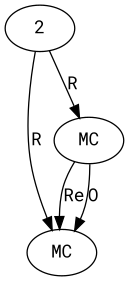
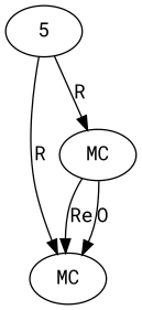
  digraph {
    fontname="Roboto Mono"
    node [t=QuotedTokenizer fontname="Roboto Mono"]
    edge [fontname="Roboto Mono"]
    n1 [l=45 label=MC s="nextToken()"]
-   2 [n=qt]
+   2 [n=qt label=5]
    n3 [l=36 label=MC s="getSeparator()"]
    2 -> n1 [label=R]
    2 -> n3 [label=R]
    n3 -> n1 [label=Re]
    n3 -> n1 [label=O]
  }
